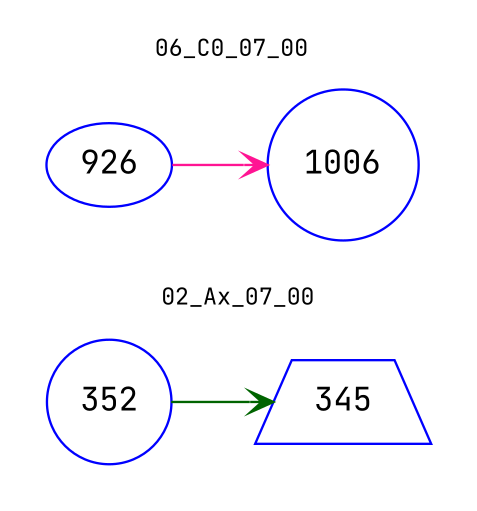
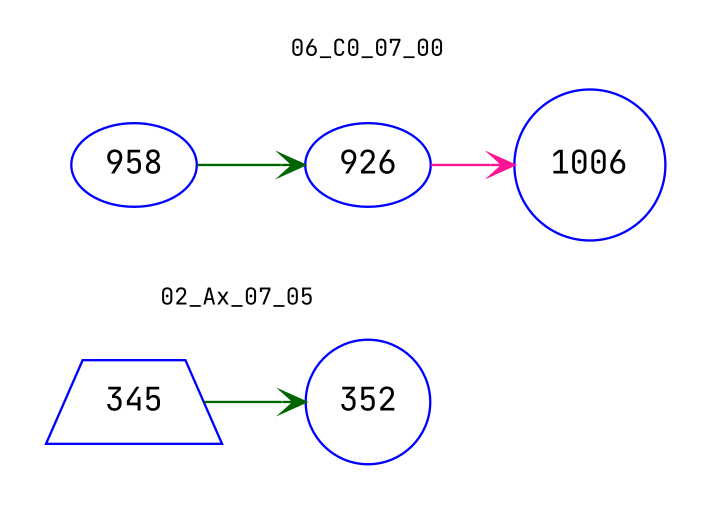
  digraph {
    fontname="JetBrains Mono"
    rankdir=LR
    node [color=blue fontname="JetBrains Mono" shape=circle]
    edge [arrowhead=vee color=darkgreen fontname="JetBrains Mono"]
    n1 [label=345 shape=trapezium]
    n2 [label=352]
+   n3 [label=958 shape=ellipse]
    n4 [label=926 shape=ellipse]
    n5 [label=1006]
    subgraph cluster_1 {
      color=white
      fontsize=10
-     label="02_Ax_07_00"
+     label="02_Ax_07_05"
      n1
      n2
    }
    subgraph cluster_2 {
      color=white
      fontsize=10
      label="06_C0_07_00"
+     n3
      n4
      n5
    }
-   n2 -> n1
+   n1 -> n2
+   n3 -> n4
    n4 -> n5 [color=deeppink]
  }
